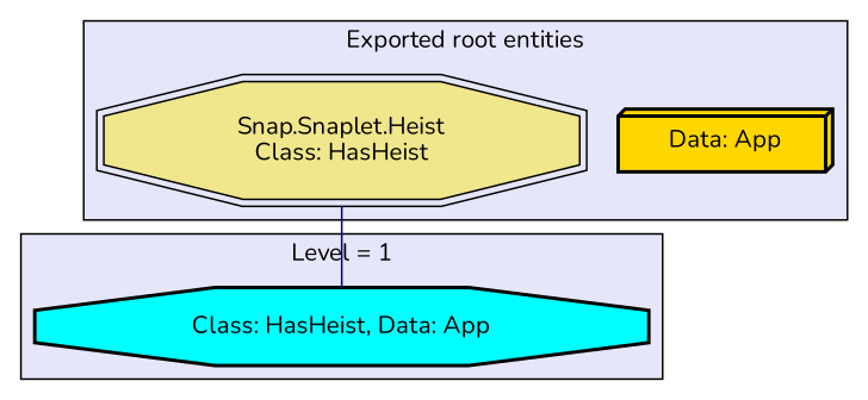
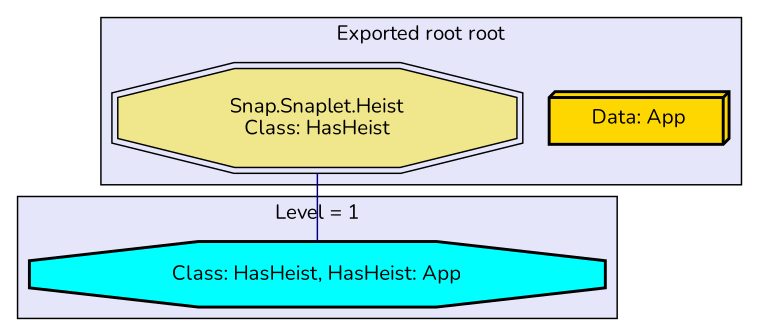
  digraph {
    fontname=Nunito
    node [margin="0.4,0.1" style="filled,bold" fontname=Nunito]
    n1 [fillcolor=gold label="Data: App" shape=box3d]
    n2 [fillcolor=khaki label="Snap.Snaplet.Heist\nClass: HasHeist" shape=doubleoctagon style="filled,solid"]
-   n3 [fillcolor=cyan label="Class: HasHeist, Data: App" shape=octagon]
+   n3 [fillcolor=cyan label="Class: HasHeist, HasHeist: App" shape=octagon]
    subgraph cluster_1 {
      fillcolor=lavender
-     label="Exported root entities"
+     label="Exported root root"
      style=filled
      n1
      n2
    }
    subgraph cluster_2 {
      fillcolor=lavender
      label="Level = 1"
      style=filled
      n3
    }
    n2 -> n3 [color=navy dir=none penwidth=1 fontname=Nunito]
  }
